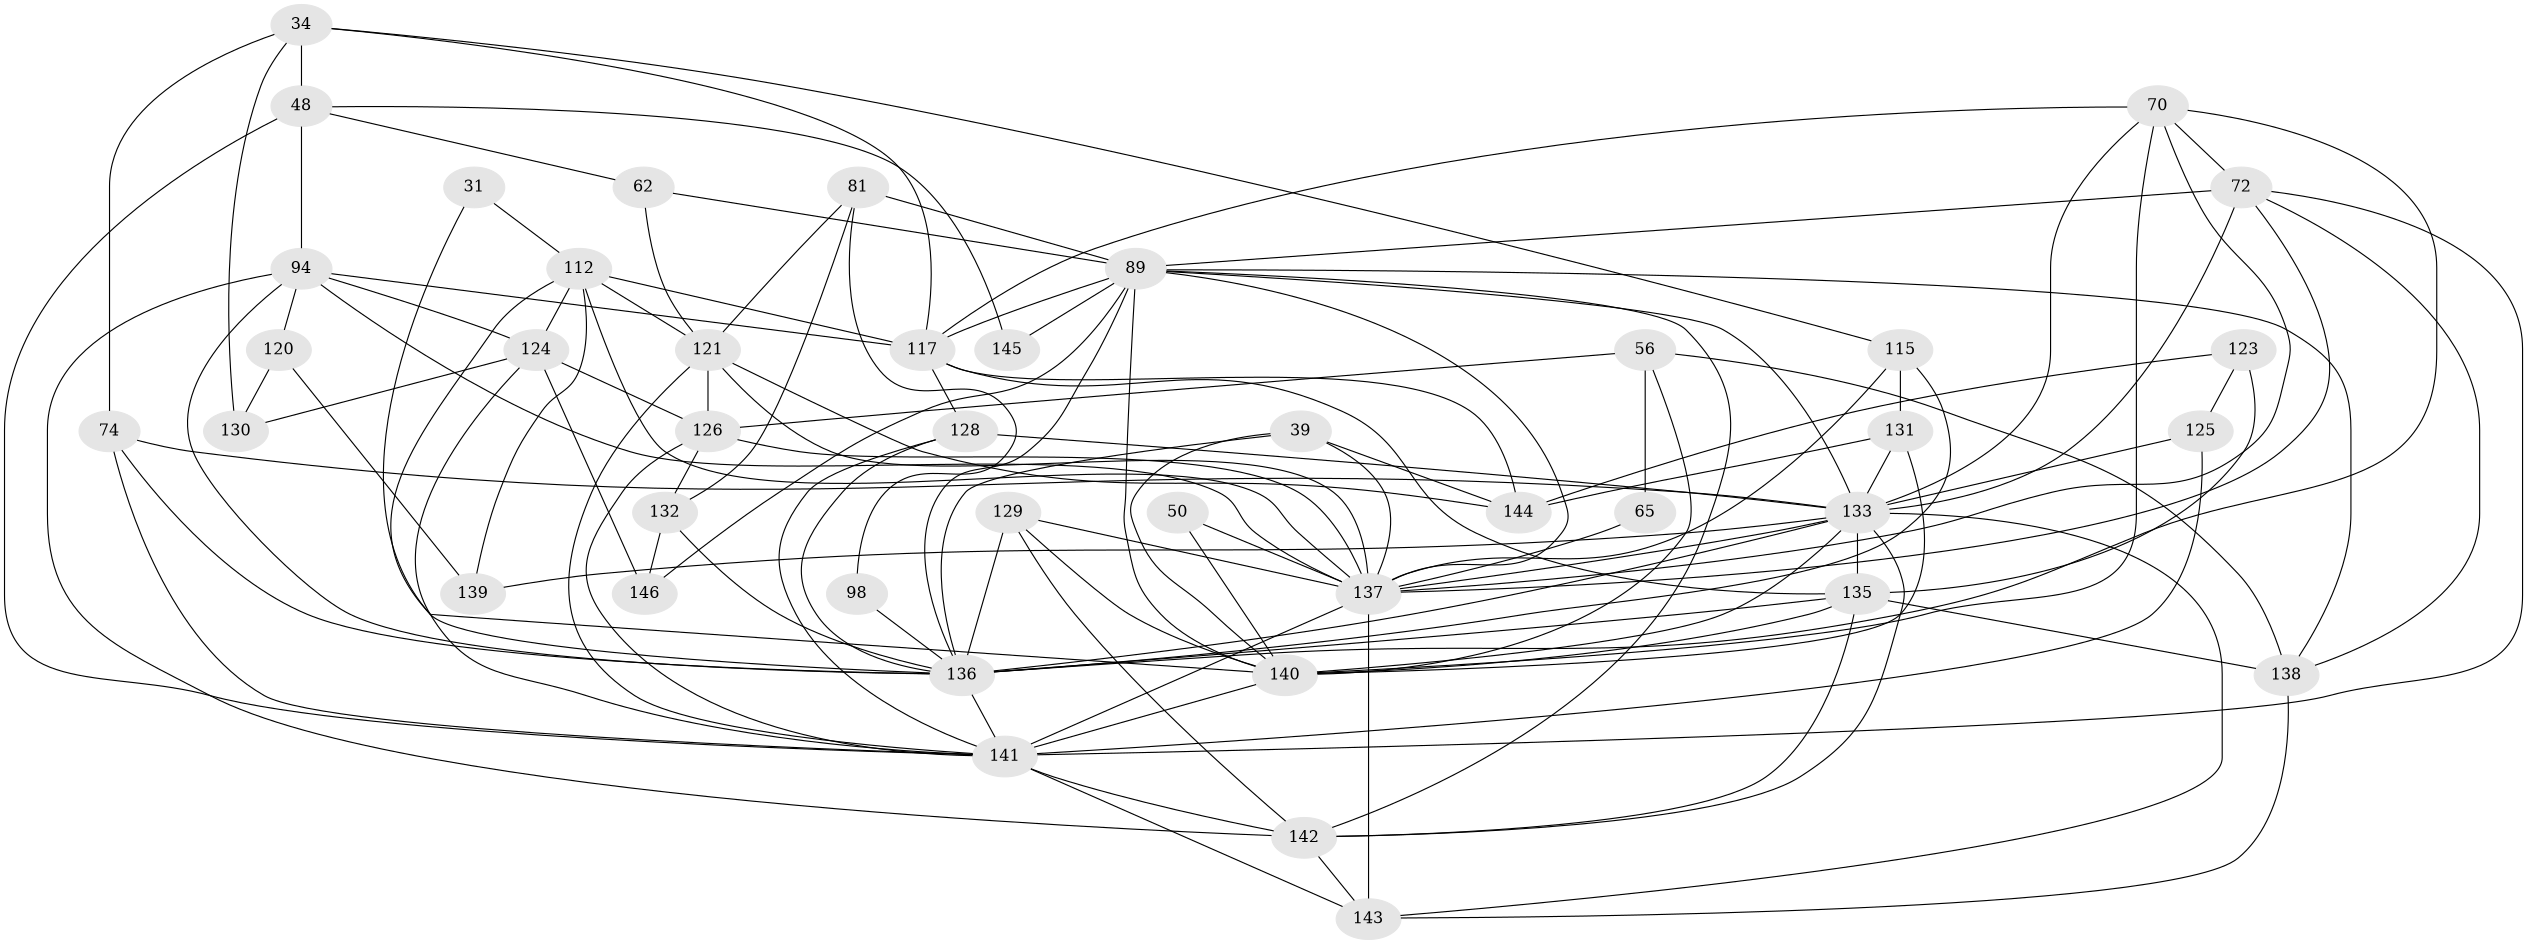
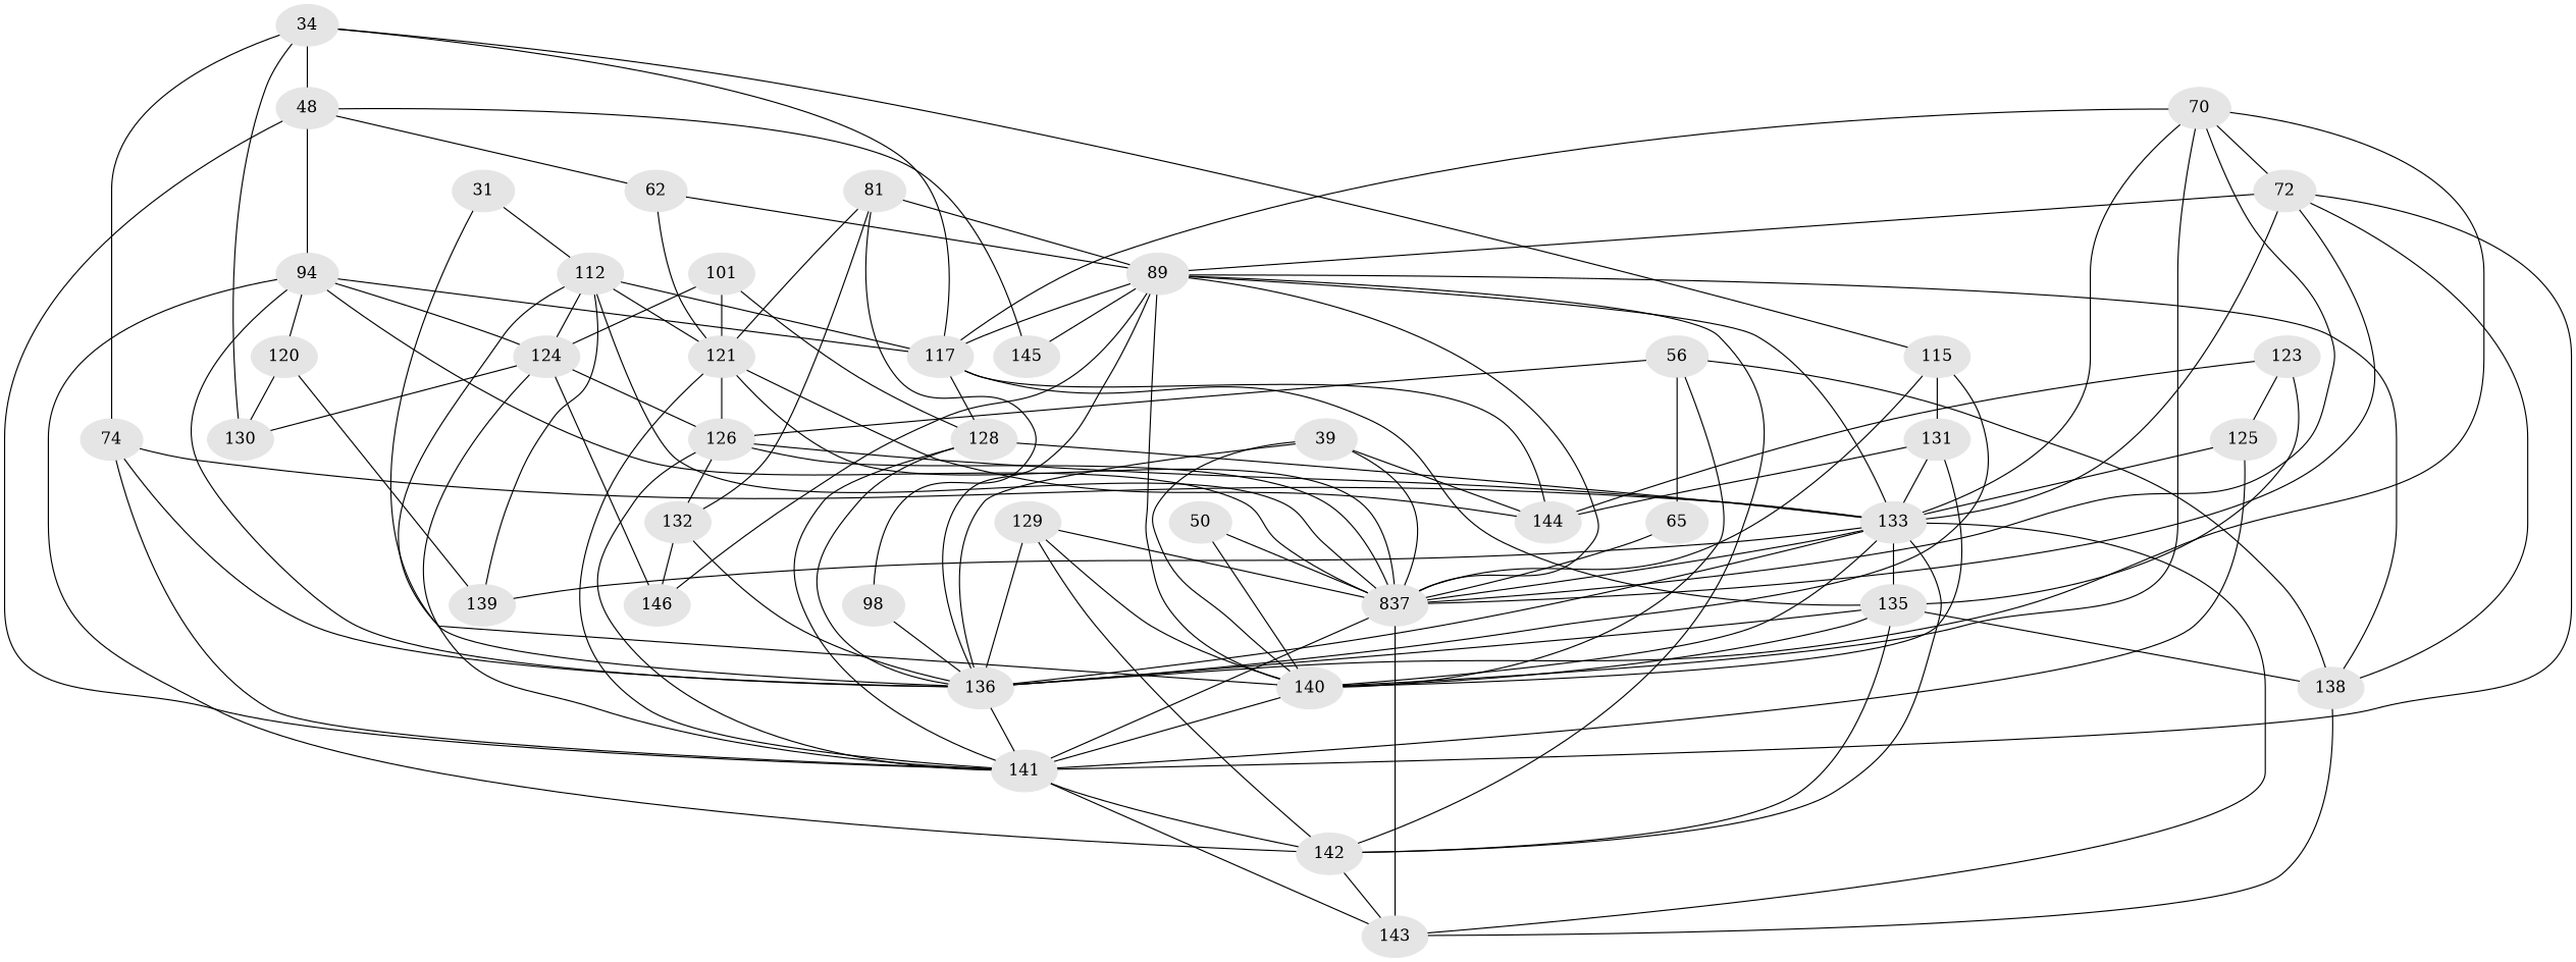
  graph {
    node [color=gray90 style=filled]
    48 [super="+37"]
    62
    94 [super="+14+22+76"]
    141 [super="+118+134"]
    145
    34
    74 [super="+24"]
    115 [super="+78"]
    117 [super="+68+79"]
    130
    136 [super="+28+47+69+42"]
    133 [super="+84+109+107+97"]
-   137 [super="+12+103+105+110"]
+   137 [super="+12+103+105+110" label=837]
    131 [super="+73"]
    144 [super="+102"]
    128 [super="+104"]
    135 [super="+66+91"]
    112 [super="+67"]
    140 [super="+33+127+100"]
    121 [super="+41+99+52+61"]
    124 [super="+108+116"]
    139
    n23 [label=31]
    39
    143 [super="+106"]
    89 [super="+88+87"]
    142 [super="+119"]
    120 [super="+75"]
    50
    56
    65
    126 [super="+15+5+40"]
    138 [super="+3"]
    132
    146 [super="+30"]
    70 [super="+58"]
    72 [super="+63"]
    81
    98
+   101
    125 [super="+122"]
    123
    129 [super="+23+59"]
    48 -- 62
    48 -- 94
    48 -- 141 [weight=2]
    48 -- 145
    62 -- 121
    62 -- 89
    94 -- 117
    94 -- 136
    94 -- 137
    94 -- 124
    94 -- 142
    94 -- 120
    141 -- 143
    141 -- 142 [weight=2]
    34 -- 48 [weight=2]
    34 -- 74
    34 -- 115
    34 -- 117
    34 -- 130
    74 -- 141
    74 -- 136 [weight=2]
    74 -- 133 [weight=2]
    115 -- 136
    115 -- 137 [weight=2]
    115 -- 131
    117 -- 144
    117 -- 128 [weight=2]
    117 -- 135
    136 -- 141 [weight=2]
    133 -- 136
    133 -- 137
    133 -- 135
    133 -- 140 [weight=3]
    133 -- 139
    133 -- 143
    133 -- 142
    137 -- 141 [weight=4]
    137 -- 143 [weight=3]
    131 -- 133 [weight=3]
    131 -- 144
    131 -- 140 [weight=2]
    128 -- 141 [weight=2]
    128 -- 136
    128 -- 133
    135 -- 136 [weight=2]
    135 -- 140 [weight=3]
    135 -- 142 [weight=2]
    135 -- 138
    112 -- 117 [weight=2]
    112 -- 137 [weight=3]
    112 -- 140 [weight=2]
    112 -- 121 [weight=2]
    112 -- 124
    112 -- 139
    140 -- 141 [weight=5]
    121 -- 141
    121 -- 137 [weight=2]
    121 -- 144
    121 -- 126 [weight=2]
    124 -- 141 [weight=2]
    124 -- 130
    124 -- 126 [weight=4]
    124 -- 146 [weight=2]
    n23 -- 136
    n23 -- 112
    39 -- 136 [weight=2]
    39 -- 137
    39 -- 144 [weight=2]
    39 -- 140
    89 -- 145
    89 -- 117
    89 -- 136 [weight=4]
    89 -- 133
    89 -- 137 [weight=4]
    89 -- 140
    89 -- 142 [weight=2]
    89 -- 138
    89 -- 146
    142 -- 143
    120 -- 130 [weight=2]
    120 -- 139
    50 -- 137
    50 -- 140
    56 -- 140
    56 -- 65
    56 -- 126
    56 -- 138 [weight=2]
    65 -- 137
    126 -- 141
+   126 -- 133 [weight=2]
    126 -- 137
    126 -- 132
    138 -- 143
    132 -- 136
    132 -- 146
    70 -- 117 [weight=2]
    70 -- 136 [weight=3]
    70 -- 133
    70 -- 137
    70 -- 140 [weight=3]
    70 -- 72 [weight=2]
    72 -- 141
    72 -- 133
    72 -- 137
    72 -- 89
    72 -- 138
    81 -- 121
    81 -- 89 [weight=2]
    81 -- 132
    81 -- 98
    98 -- 136
+   101 -- 128
+   101 -- 121
+   101 -- 124
    125 -- 141 [weight=2]
    125 -- 133 [weight=2]
    123 -- 144
    123 -- 135
    123 -- 125
    129 -- 136 [weight=3]
    129 -- 137 [weight=2]
    129 -- 140 [weight=2]
    129 -- 142 [weight=2]
  }
